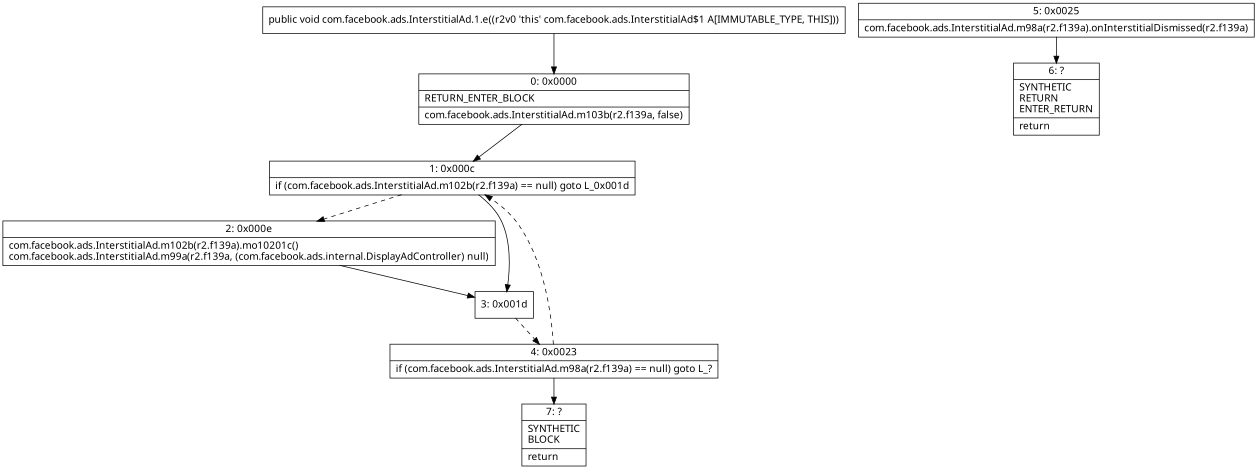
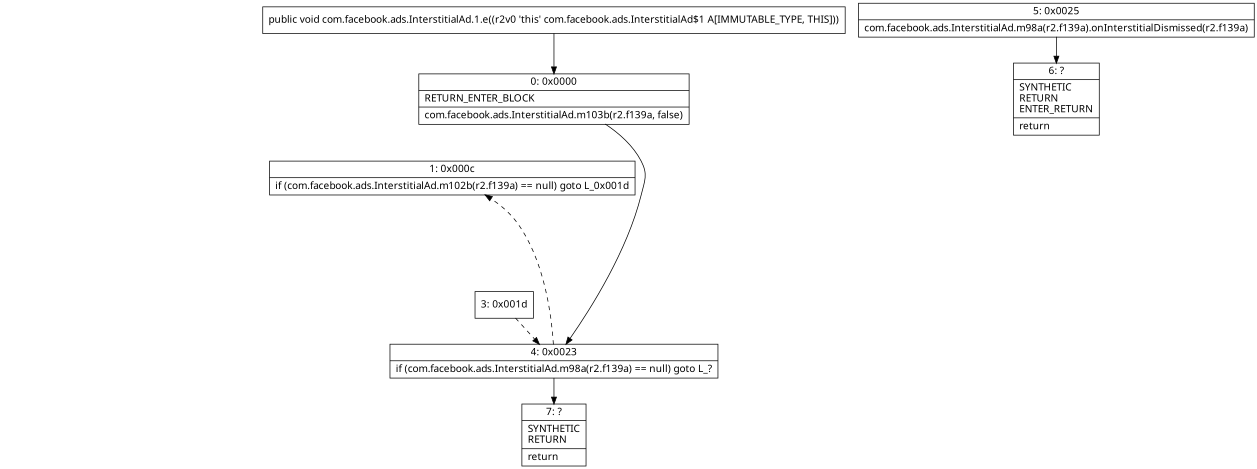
  digraph {
    fontname="Noto Sans"
    node [fontname="Noto Sans" shape=record]
    edge [fontname="Noto Sans"]
    n1 [label="{0\:\ 0x0000|RETURN_ENTER_BLOCK\l|com.facebook.ads.InterstitialAd.m103b(r2.f139a, false)\l}"]
    n2 [label="{1\:\ 0x000c|if (com.facebook.ads.InterstitialAd.m102b(r2.f139a) == null) goto L_0x001d\l}"]
-   n3 [label="{2\:\ 0x000e|com.facebook.ads.InterstitialAd.m102b(r2.f139a).mo10201c()\lcom.facebook.ads.InterstitialAd.m99a(r2.f139a, (com.facebook.ads.internal.DisplayAdController) null)\l}"]
    n4 [label="{3\:\ 0x001d}"]
    n5 [label="{4\:\ 0x0023|if (com.facebook.ads.InterstitialAd.m98a(r2.f139a) == null) goto L_?\l}"]
-   n6 [label="{7\:\ ?|SYNTHETIC\lBLOCK\l|return\l}"]
+   n6 [label="{7\:\ ?|SYNTHETIC\lRETURN\l|return\l}"]
    n7 [label="{5\:\ 0x0025|com.facebook.ads.InterstitialAd.m98a(r2.f139a).onInterstitialDismissed(r2.f139a)\l}"]
    n8 [label="{6\:\ ?|SYNTHETIC\lRETURN\lENTER_RETURN\l|return\l}"]
    n9 [label="{public void com.facebook.ads.InterstitialAd.1.e((r2v0 'this' com.facebook.ads.InterstitialAd$1 A[IMMUTABLE_TYPE, THIS])) }"]
-   n1 -> n2
-   n2 -> n3 [style=dashed]
-   n2 -> n4
-   n3 -> n4
+   n1 -> n5
    n4 -> n5 [style=dashed]
    n5 -> n2 [style=dashed]
    n5 -> n6
    n7 -> n8
    n9 -> n1
  }
